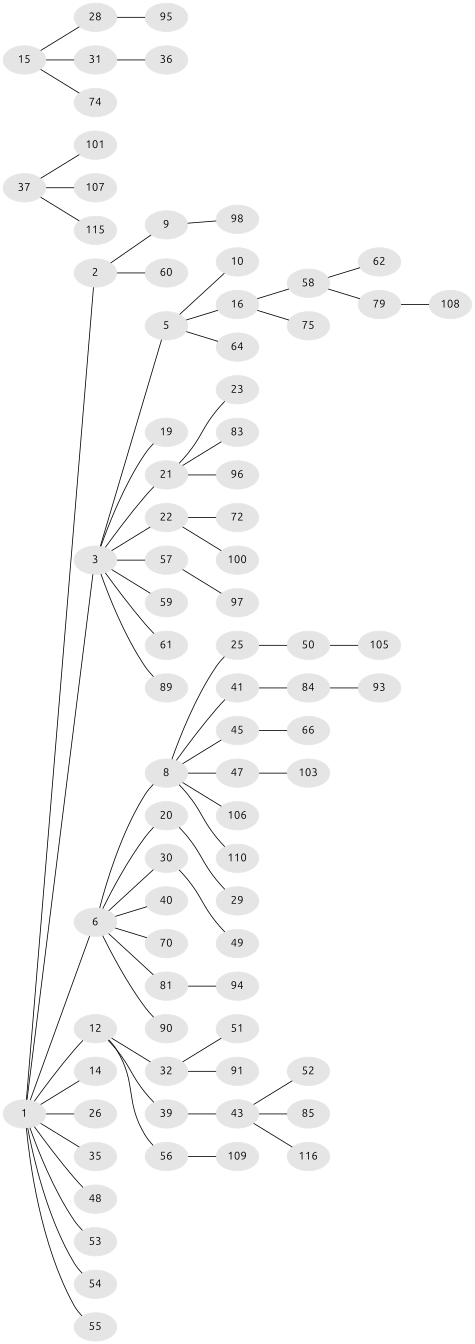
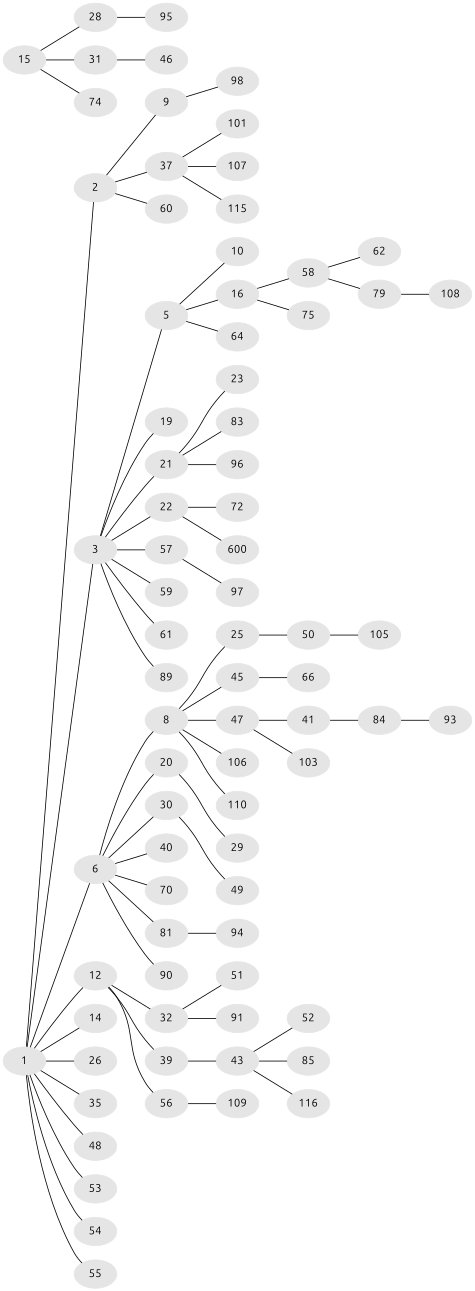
  graph {
    fontname=Ubuntu
    rankdir=LR
    node [color=gray90 fontname=Ubuntu style=filled]
    edge [fontname=Ubuntu]
    1 [super="+4"]
    2 [super="+7"]
    3 [super="+13"]
    6 [super="+17"]
    12 [super="+27"]
    14
    26 [super="+76"]
    35
    48
    53
    54
    55 [super="+112"]
    9 [super="+11"]
    37 [super="+82"]
    60 [super="+69"]
    5 [super="+24"]
    19
    21 [super="+67"]
    22 [super="+68"]
    57 [super="+77"]
    59
    61
    89
    8 [super="+18"]
    20 [super="+65"]
    30 [super="+38"]
    40 [super="+114"]
    70
    81 [super="+104"]
    90
    32 [super="+117"]
    39 [super="+44"]
    56 [super="+78"]
    15 [super="+34"]
    28 [super="+33"]
    31
    74
    98
    101
    107
    115
    10
    16 [super="+80"]
    64 [super="+71"]
    23
    83 [super="+97"]
    96
    72 [super="+113"]
-   100
+   100 [label=600]
    n50 [label=97]
    58
    75
    25 [super="+42"]
    41 [super="+86"]
    45 [super="+63"]
    47
    106
    110
    29
    49
    94
    50
    84
    66
    103
    51
    91 [super="+92"]
    43 [super="+46"]
    109
    95
-   36 [super="+88"]
+   36 [super="+88" label=46]
    62 [super="+73"]
    79 [super="+87"]
    105
    52 [super="+111"]
    85
    116
    93 [super="+102"]
    108
    1 -- 2
    1 -- 3
    1 -- 6
    1 -- 12
    1 -- 14
    1 -- 26
    1 -- 35
    1 -- 48
    1 -- 53
    1 -- 54
    1 -- 55
    2 -- 9
+   2 -- 37
    2 -- 60
    3 -- 5
    3 -- 19
    3 -- 21
    3 -- 22
    3 -- 57
    3 -- 59
    3 -- 61
    3 -- 89
    6 -- 8
    6 -- 20
    6 -- 30
    6 -- 40
    6 -- 70
    6 -- 81
    6 -- 90
    12 -- 32
    12 -- 39
    12 -- 56
    9 -- 98
    37 -- 101
    37 -- 107
    37 -- 115
    5 -- 10
    5 -- 16
    5 -- 64
    21 -- 23
    21 -- 83
    21 -- 96
    22 -- 72
    22 -- 100
    57 -- n50
    8 -- 25
-   8 -- 41
+   47 -- 41
    8 -- 45
    8 -- 47
    8 -- 106
    8 -- 110
    20 -- 29
    30 -- 49
    81 -- 94
    32 -- 51
    32 -- 91
    39 -- 43
    56 -- 109
    15 -- 28
    15 -- 31
    15 -- 74
    28 -- 95
    31 -- 36
    16 -- 58
    16 -- 75
    58 -- 62
    58 -- 79
    25 -- 50
    41 -- 84
    45 -- 66
    47 -- 103
    50 -- 105
    84 -- 93
    43 -- 52
    43 -- 85
    43 -- 116
    79 -- 108
  }
